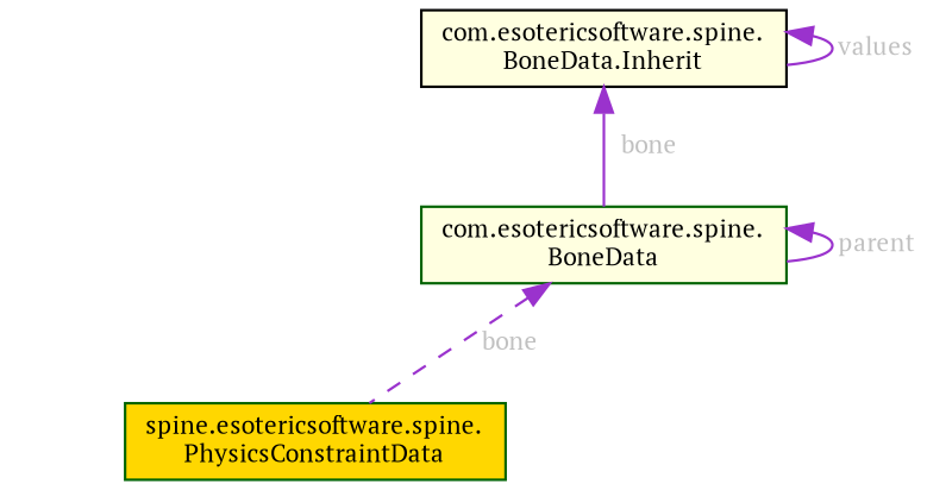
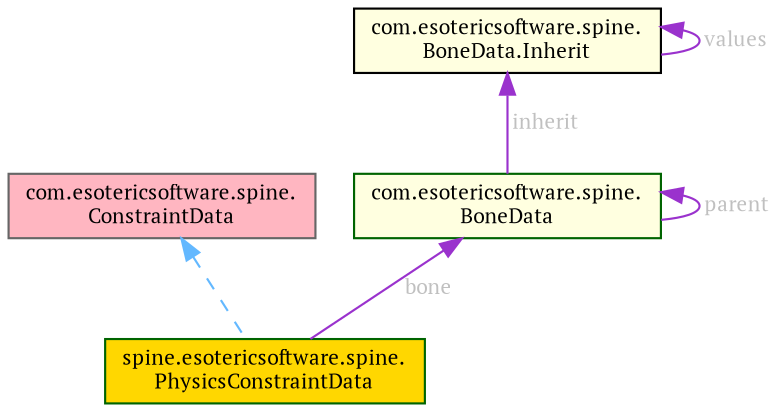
  digraph {
    fontname="PT Serif"
    node [color=darkgreen fillcolor=lightyellow fontname="PT Serif" fontsize=10 shape=box style=filled]
    edge [color=darkorchid3 dir=back fontname="PT Serif" fontsize=10 labelfontname=Helvetica labelfontsize=10 style=solid fontcolor=grey]
    n1 [fillcolor=gold fontcolor=black height=0.2 label="spine.esotericsoftware.spine.\lPhysicsConstraintData" width=0.4]
+   n2 [color=gray40 fillcolor=lightpink height=0.2 label="com.esotericsoftware.spine.\lConstraintData" width=0.4]
    n3 [height=0.2 label="com.esotericsoftware.spine.\lBoneData" width=0.4]
    n4 [color=black height=0.2 label="com.esotericsoftware.spine.\lBoneData.Inherit" width=0.4]
-   n3 -> n1 [label=" bone" style=dashed]
+   n2 -> n1 [color=steelblue1 style=dashed fontcolor=""]
+   n3 -> n1 [label=" bone"]
    n3 -> n3 [label=" parent"]
-   n4 -> n3 [label=" bone"]
+   n4 -> n3 [label=" inherit"]
    n4 -> n4 [label=" values"]
  }
